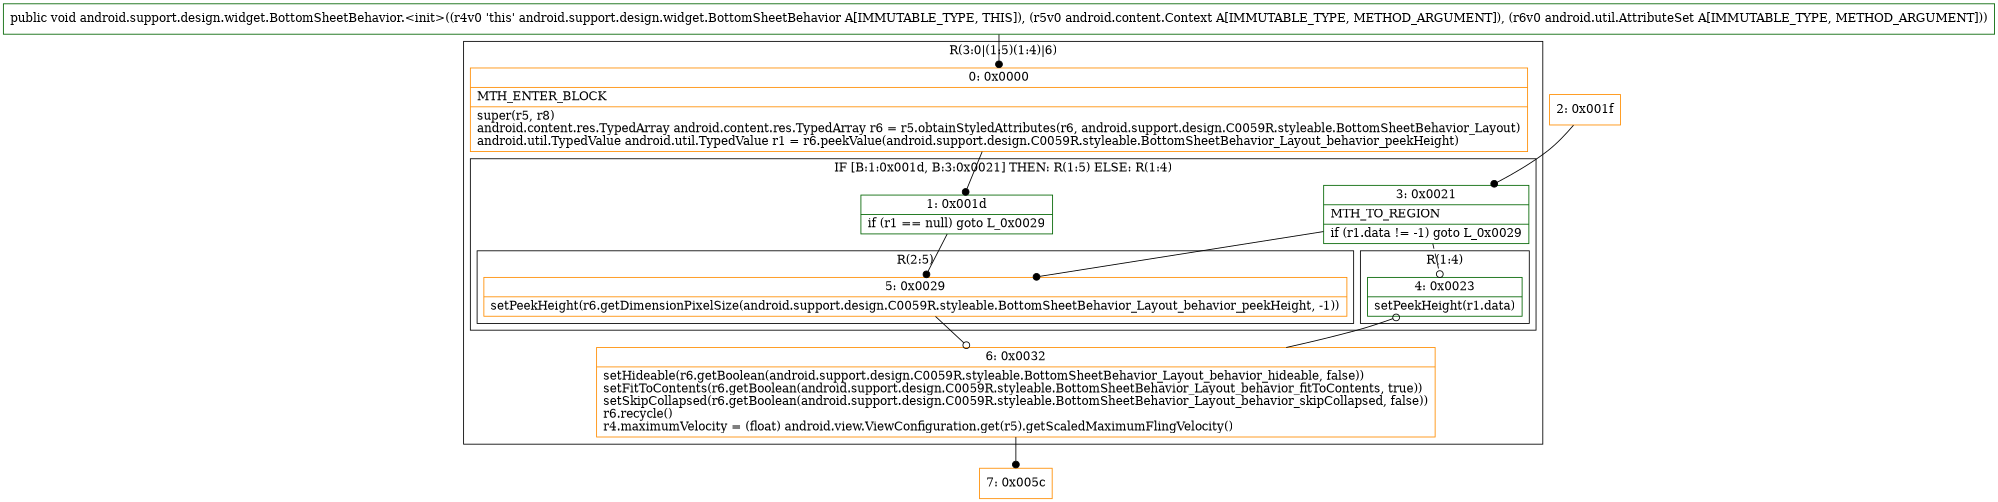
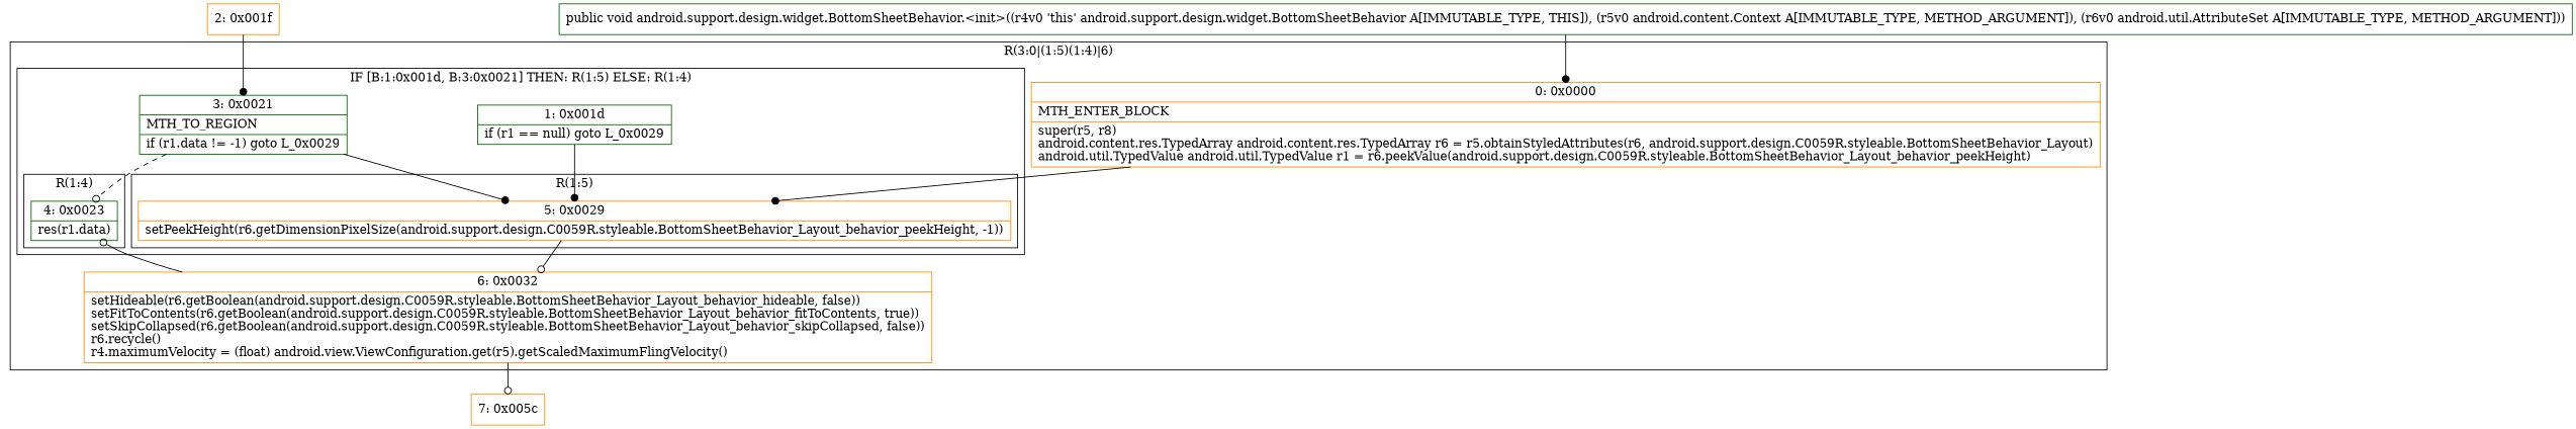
  digraph {
    node [color=darkorange shape=record]
    edge [arrowhead=dot]
    n1 [label="{5\:\ 0x0029|setPeekHeight(r6.getDimensionPixelSize(android.support.design.C0059R.styleable.BottomSheetBehavior_Layout_behavior_peekHeight, \-1))\l}"]
-   n2 [color=darkgreen label="{4\:\ 0x0023|setPeekHeight(r1.data)\l}"]
+   n2 [color=darkgreen label="{4\:\ 0x0023|res(r1.data)\l}"]
    n3 [color=darkgreen label="{1\:\ 0x001d|if (r1 == null) goto L_0x0029\l}"]
    n4 [color=darkgreen label="{3\:\ 0x0021|MTH_TO_REGION\l|if (r1.data != \-1) goto L_0x0029\l}"]
    n5 [label="{0\:\ 0x0000|MTH_ENTER_BLOCK\l|super(r5, r8)\landroid.content.res.TypedArray android.content.res.TypedArray r6 = r5.obtainStyledAttributes(r6, android.support.design.C0059R.styleable.BottomSheetBehavior_Layout)\landroid.util.TypedValue android.util.TypedValue r1 = r6.peekValue(android.support.design.C0059R.styleable.BottomSheetBehavior_Layout_behavior_peekHeight)\l}"]
    n6 [label="{6\:\ 0x0032|setHideable(r6.getBoolean(android.support.design.C0059R.styleable.BottomSheetBehavior_Layout_behavior_hideable, false))\lsetFitToContents(r6.getBoolean(android.support.design.C0059R.styleable.BottomSheetBehavior_Layout_behavior_fitToContents, true))\lsetSkipCollapsed(r6.getBoolean(android.support.design.C0059R.styleable.BottomSheetBehavior_Layout_behavior_skipCollapsed, false))\lr6.recycle()\lr4.maximumVelocity = (float) android.view.ViewConfiguration.get(r5).getScaledMaximumFlingVelocity()\l}"]
    n7 [label="{7\:\ 0x005c}"]
    n8 [label="{2\:\ 0x001f}"]
    n9 [color=darkgreen label="{public void android.support.design.widget.BottomSheetBehavior.\<init\>((r4v0 'this' android.support.design.widget.BottomSheetBehavior A[IMMUTABLE_TYPE, THIS]), (r5v0 android.content.Context A[IMMUTABLE_TYPE, METHOD_ARGUMENT]), (r6v0 android.util.AttributeSet A[IMMUTABLE_TYPE, METHOD_ARGUMENT])) }"]
    subgraph cluster_1 {
      label="R(3:0|(1:5)(1:4)|6)"
      n5
      n6
      subgraph cluster_2 {
        label="IF [B:1:0x001d, B:3:0x0021] THEN: R(1:5) ELSE: R(1:4)"
        n3
        n4
        subgraph cluster_3 {
-         label="R(2:5)"
+         label="R(1:5)"
          n1
        }
        subgraph cluster_4 {
          label="R(1:4)"
          n2
        }
      }
    }
    n1 -> n6 [arrowhead=odot]
    n3 -> n1
    n4 -> n1
    n4 -> n2 [arrowhead=odot style=dashed]
-   n5 -> n3
+   n5 -> n1
    n6 -> n2 [arrowhead=odot]
-   n6 -> n7
+   n6 -> n7 [arrowhead=odot]
    n8 -> n4
    n9 -> n5
  }
